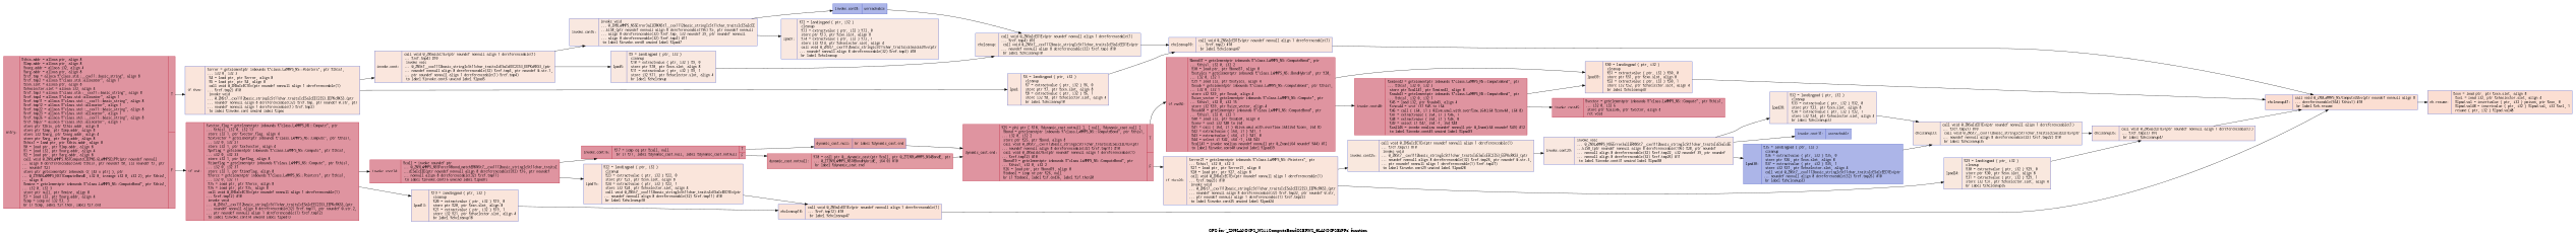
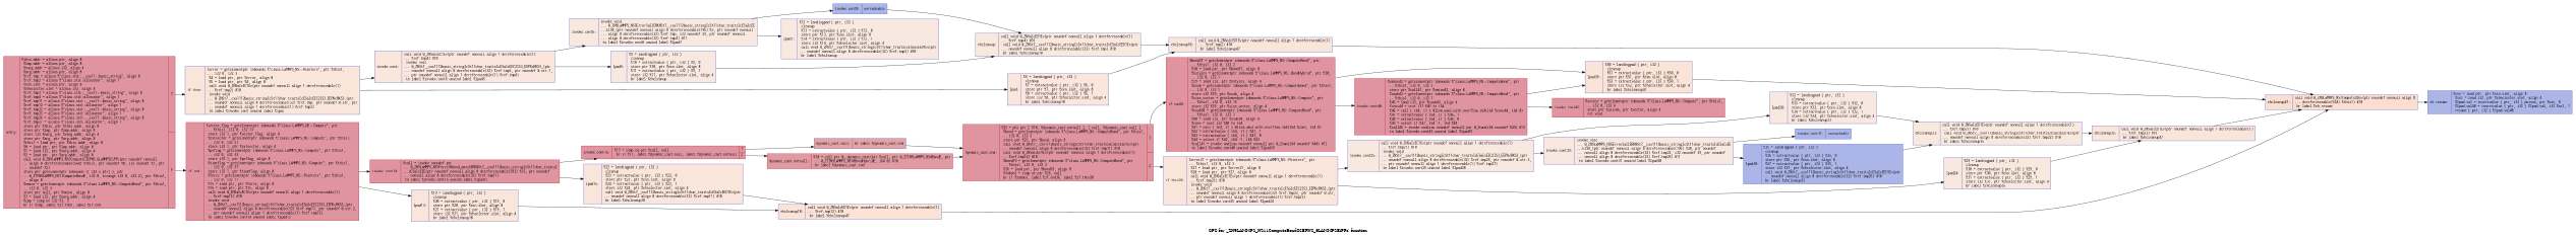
  digraph {
    label="CFG for '_ZN9LAMMPS_NS11ComputeBondC2EPNS_6LAMMPSEiPPc' function"
    rankdir=LR
    node [color="#3d50c3ff" fillcolor="#b70d2870" fontname=Courier shape=record style=filled]
    n1 [color="#b70d28ff" label="{entry:\l|  %this.addr = alloca ptr, align 8\l  %lmp.addr = alloca ptr, align 8\l  %narg.addr = alloca i32, align 4\l  %arg.addr = alloca ptr, align 8\l  %ref.tmp = alloca %\"class.std::__cxx11::basic_string\", align 8\l  %ref.tmp2 = alloca %\"class.std::allocator\", align 1\l  %exn.slot = alloca ptr, align 8\l  %ehselector.slot = alloca i32, align 4\l  %ref.tmp3 = alloca %\"class.std::__cxx11::basic_string\", align 8\l  %ref.tmp4 = alloca %\"class.std::allocator\", align 1\l  %ref.tmp11 = alloca %\"class.std::__cxx11::basic_string\", align 8\l  %ref.tmp12 = alloca %\"class.std::allocator\", align 1\l  %ref.tmp22 = alloca %\"class.std::__cxx11::basic_string\", align 8\l  %ref.tmp23 = alloca %\"class.std::allocator\", align 1\l  %ref.tmp26 = alloca %\"class.std::__cxx11::basic_string\", align 8\l  %ref.tmp27 = alloca %\"class.std::allocator\", align 1\l  store ptr %this, ptr %this.addr, align 8\l  store ptr %lmp, ptr %lmp.addr, align 8\l  store i32 %narg, ptr %narg.addr, align 4\l  store ptr %arg, ptr %arg.addr, align 8\l  %this1 = load ptr, ptr %this.addr, align 8\l  %0 = load ptr, ptr %lmp.addr, align 8\l  %1 = load i32, ptr %narg.addr, align 4\l  %2 = load ptr, ptr %arg.addr, align 8\l  call void @_ZN9LAMMPS_NS7ComputeC2EPNS_6LAMMPSEiPPc(ptr noundef nonnull\l... align 8 dereferenceable(564) %this1, ptr noundef %0, i32 noundef %1, ptr\l... noundef %2)\l  store ptr getelementptr inbounds (\{ [43 x ptr] \}, ptr\l... @_ZTVN9LAMMPS_NS11ComputeBondE, i32 0, inrange i32 0, i32 2), ptr %this1,\l... align 8\l  %emine = getelementptr inbounds %\"class.LAMMPS_NS::ComputeBond\", ptr %this1,\l... i32 0, i32 3\l  store ptr null, ptr %emine, align 8\l  %3 = load i32, ptr %narg.addr, align 4\l  %cmp = icmp ne i32 %3, 3\l  br i1 %cmp, label %if.then, label %if.end\l|{<s0>T|<s1>F}}"]
    n2 [fillcolor="#f4c5ad70" label="{if.then:\l|  %error = getelementptr inbounds %\"class.LAMMPS_NS::Pointers\", ptr %this1,\l... i32 0, i32 3\l  %4 = load ptr, ptr %error, align 8\l  %5 = load ptr, ptr %4, align 8\l  call void @_ZNSaIcEC1Ev(ptr noundef nonnull align 1 dereferenceable(1)\l... %ref.tmp2) #10\l  invoke void\l... @_ZNSt7__cxx1112basic_stringIcSt11char_traitsIcESaIcEEC2IS3_EEPKcRKS3_(ptr\l... noundef nonnull align 8 dereferenceable(32) %ref.tmp, ptr noundef @.str, ptr\l... noundef nonnull align 1 dereferenceable(1) %ref.tmp2)\l          to label %invoke.cont unwind label %lpad\l}"]
    n3 [color="#b70d28ff" label="{if.end:\l|  %vector_flag = getelementptr inbounds %\"class.LAMMPS_NS::Compute\", ptr\l... %this1, i32 0, i32 13\l  store i32 1, ptr %vector_flag, align 4\l  %extvector = getelementptr inbounds %\"class.LAMMPS_NS::Compute\", ptr %this1,\l... i32 0, i32 27\l  store i32 1, ptr %extvector, align 4\l  %peflag = getelementptr inbounds %\"class.LAMMPS_NS::Compute\", ptr %this1,\l... i32 0, i32 33\l  store i32 1, ptr %peflag, align 8\l  %timeflag = getelementptr inbounds %\"class.LAMMPS_NS::Compute\", ptr %this1,\l... i32 0, i32 37\l  store i32 1, ptr %timeflag, align 8\l  %force = getelementptr inbounds %\"class.LAMMPS_NS::Pointers\", ptr %this1,\l... i32 0, i32 11\l  %15 = load ptr, ptr %force, align 8\l  %16 = load ptr, ptr %15, align 8\l  call void @_ZNSaIcEC1Ev(ptr noundef nonnull align 1 dereferenceable(1)\l... %ref.tmp12) #10\l  invoke void\l... @_ZNSt7__cxx1112basic_stringIcSt11char_traitsIcESaIcEEC2IS3_EEPKcRKS3_(ptr\l... noundef nonnull align 8 dereferenceable(32) %ref.tmp11, ptr noundef @.str.2,\l... ptr noundef nonnull align 1 dereferenceable(1) %ref.tmp12)\l          to label %invoke.cont14 unwind label %lpad13\l}"]
    n4 [fillcolor="#f3c7b170" label="{invoke.cont:\l|  call void @_ZNSaIcEC1Ev(ptr noundef nonnull align 1 dereferenceable(1)\l... %ref.tmp4) #10\l  invoke void\l... @_ZNSt7__cxx1112basic_stringIcSt11char_traitsIcESaIcEEC2IS3_EEPKcRKS3_(ptr\l... noundef nonnull align 8 dereferenceable(32) %ref.tmp3, ptr noundef @.str.1,\l... ptr noundef nonnull align 1 dereferenceable(1) %ref.tmp4)\l          to label %invoke.cont6 unwind label %lpad5\l}"]
    n5 [fillcolor="#f3c7b170" label="{lpad:\l|  %6 = landingpad \{ ptr, i32 \}\l          cleanup\l  %7 = extractvalue \{ ptr, i32 \} %6, 0\l  store ptr %7, ptr %exn.slot, align 8\l  %8 = extractvalue \{ ptr, i32 \} %6, 1\l  store i32 %8, ptr %ehselector.slot, align 4\l  br label %ehcleanup10\l}"]
    n6 [color="#b70d28ff" label="{invoke.cont14:\l|  %call = invoke noundef ptr\l... @_ZN9LAMMPS_NS5Force10bond_matchERKNSt7__cxx1112basic_stringIcSt11char_traitsI\l...cESaIcEEE(ptr noundef nonnull align 8 dereferenceable(592) %16, ptr noundef\l... nonnull align 8 dereferenceable(32) %ref.tmp11)\l          to label %invoke.cont16 unwind label %lpad15\l}"]
    n7 [fillcolor="#f4c5ad70" label="{lpad13:\l|  %19 = landingpad \{ ptr, i32 \}\l          cleanup\l  %20 = extractvalue \{ ptr, i32 \} %19, 0\l  store ptr %20, ptr %exn.slot, align 8\l  %21 = extractvalue \{ ptr, i32 \} %19, 1\l  store i32 %21, ptr %ehselector.slot, align 4\l  br label %ehcleanup18\l}"]
    n8 [fillcolor="#f1ccb870" label="{invoke.cont6:\l|  invoke void\l... @_ZN9LAMMPS_NS5Error3allERKNSt7__cxx1112basic_stringIcSt11char_traitsIcESaIcEE\l...EiS8_(ptr noundef nonnull align 8 dereferenceable(196) %5, ptr noundef nonnull\l... align 8 dereferenceable(32) %ref.tmp, i32 noundef 29, ptr noundef nonnull\l... align 8 dereferenceable(32) %ref.tmp3) #11\l          to label %invoke.cont8 unwind label %lpad7\l}"]
    n9 [fillcolor="#f1ccb870" label="{lpad5:\l|  %9 = landingpad \{ ptr, i32 \}\l          cleanup\l  %10 = extractvalue \{ ptr, i32 \} %9, 0\l  store ptr %10, ptr %exn.slot, align 8\l  %11 = extractvalue \{ ptr, i32 \} %9, 1\l  store i32 %11, ptr %ehselector.slot, align 4\l  br label %ehcleanup\l}"]
    n10 [fillcolor="#f4c5ad70" label="{ehcleanup10:\l|  call void @_ZNSaIcED1Ev(ptr noundef nonnull align 1 dereferenceable(1)\l... %ref.tmp2) #10\l  br label %ehcleanup47\l}"]
    n11 [color="#b70d28ff" label="{invoke.cont16:\l|  %17 = icmp eq ptr %call, null\l  br i1 %17, label %dynamic_cast.null, label %dynamic_cast.notnull\l|{<s0>T|<s1>F}}"]
    n12 [fillcolor="#f4c5ad70" label="{lpad15:\l|  %22 = landingpad \{ ptr, i32 \}\l          cleanup\l  %23 = extractvalue \{ ptr, i32 \} %22, 0\l  store ptr %23, ptr %exn.slot, align 8\l  %24 = extractvalue \{ ptr, i32 \} %22, 1\l  store i32 %24, ptr %ehselector.slot, align 4\l  call void @_ZNSt7__cxx1112basic_stringIcSt11char_traitsIcESaIcEED1Ev(ptr\l... noundef nonnull align 8 dereferenceable(32) %ref.tmp11) #10\l  br label %ehcleanup18\l}"]
    n13 [fillcolor="#f6bfa670" label="{ehcleanup18:\l|  call void @_ZNSaIcED1Ev(ptr noundef nonnull align 1 dereferenceable(1)\l... %ref.tmp12) #10\l  br label %ehcleanup47\l}"]
    n14 [fillcolor="#4358cb70" label="{invoke.cont8:\l|  unreachable\l}"]
    n15 [fillcolor="#f1ccb870" label="{lpad7:\l|  %12 = landingpad \{ ptr, i32 \}\l          cleanup\l  %13 = extractvalue \{ ptr, i32 \} %12, 0\l  store ptr %13, ptr %exn.slot, align 8\l  %14 = extractvalue \{ ptr, i32 \} %12, 1\l  store i32 %14, ptr %ehselector.slot, align 4\l  call void @_ZNSt7__cxx1112basic_stringIcSt11char_traitsIcESaIcEED1Ev(ptr\l... noundef nonnull align 8 dereferenceable(32) %ref.tmp3) #10\l  br label %ehcleanup\l}"]
    n16 [fillcolor="#f2cab570" label="{ehcleanup:\l|  call void @_ZNSaIcED1Ev(ptr noundef nonnull align 1 dereferenceable(1)\l... %ref.tmp4) #10\l  call void @_ZNSt7__cxx1112basic_stringIcSt11char_traitsIcESaIcEED1Ev(ptr\l... noundef nonnull align 8 dereferenceable(32) %ref.tmp) #10\l  br label %ehcleanup10\l}"]
    n17 [fillcolor="#f7b59970" label="{ehcleanup47:\l|  call void @_ZN9LAMMPS_NS7ComputeD2Ev(ptr noundef nonnull align 8\l... dereferenceable(564) %this1) #10\l  br label %eh.resume\l}"]
-   n18 [fillcolor="#f7b59970" label="{eh.resume:\l|  %exn = load ptr, ptr %exn.slot, align 8\l  %sel = load i32, ptr %ehselector.slot, align 4\l  %lpad.val = insertvalue \{ ptr, i32 \} poison, ptr %exn, 0\l  %lpad.val48 = insertvalue \{ ptr, i32 \} %lpad.val, i32 %sel, 1\l  resume \{ ptr, i32 \} %lpad.val48\l}"]
+   n18 [fillcolor="#4358cb70" label="{eh.resume:\l|  %exn = load ptr, ptr %exn.slot, align 8\l  %sel = load i32, ptr %ehselector.slot, align 4\l  %lpad.val = insertvalue \{ ptr, i32 \} poison, ptr %exn, 0\l  %lpad.val48 = insertvalue \{ ptr, i32 \} %lpad.val, i32 %sel, 1\l  resume \{ ptr, i32 \} %lpad.val48\l}"]
    n19 [fillcolor="#c32e3170" label="{dynamic_cast.null:\l|  br label %dynamic_cast.end\l}"]
    n20 [color="#b70d28ff" fillcolor="#bb1b2c70" label="{dynamic_cast.notnull:\l|  %18 = call ptr @__dynamic_cast(ptr %call, ptr @_ZTIN9LAMMPS_NS4BondE, ptr\l... @_ZTIN9LAMMPS_NS10BondHybridE, i64 0) #10\l  br label %dynamic_cast.end\l}"]
    n21 [color="#b70d28ff" label="{dynamic_cast.end:\l|  %25 = phi ptr [ %18, %dynamic_cast.notnull ], [ null, %dynamic_cast.null ]\l  %bond = getelementptr inbounds %\"class.LAMMPS_NS::ComputeBond\", ptr %this1,\l... i32 0, i32 2\l  store ptr %25, ptr %bond, align 8\l  call void @_ZNSt7__cxx1112basic_stringIcSt11char_traitsIcESaIcEED1Ev(ptr\l... noundef nonnull align 8 dereferenceable(32) %ref.tmp11) #10\l  call void @_ZNSaIcED1Ev(ptr noundef nonnull align 1 dereferenceable(1)\l... %ref.tmp12) #10\l  %bond19 = getelementptr inbounds %\"class.LAMMPS_NS::ComputeBond\", ptr\l... %this1, i32 0, i32 2\l  %26 = load ptr, ptr %bond19, align 8\l  %tobool = icmp ne ptr %26, null\l  br i1 %tobool, label %if.end36, label %if.then20\l|{<s0>T|<s1>F}}"]
    n22 [color="#b70d28ff" label="{if.end36:\l|  %bond37 = getelementptr inbounds %\"class.LAMMPS_NS::ComputeBond\", ptr\l... %this1, i32 0, i32 2\l  %38 = load ptr, ptr %bond37, align 8\l  %nstyles = getelementptr inbounds %\"class.LAMMPS_NS::BondHybrid\", ptr %38,\l... i32 0, i32 1\l  %39 = load i32, ptr %nstyles, align 4\l  %nsub = getelementptr inbounds %\"class.LAMMPS_NS::ComputeBond\", ptr %this1,\l... i32 0, i32 1\l  store i32 %39, ptr %nsub, align 4\l  %size_vector = getelementptr inbounds %\"class.LAMMPS_NS::Compute\", ptr\l... %this1, i32 0, i32 15\l  store i32 %39, ptr %size_vector, align 4\l  %nsub38 = getelementptr inbounds %\"class.LAMMPS_NS::ComputeBond\", ptr\l... %this1, i32 0, i32 1\l  %40 = load i32, ptr %nsub38, align 4\l  %conv = sext i32 %40 to i64\l  %41 = call \{ i64, i1 \} @llvm.umul.with.overflow.i64(i64 %conv, i64 8)\l  %42 = extractvalue \{ i64, i1 \} %41, 1\l  %43 = extractvalue \{ i64, i1 \} %41, 0\l  %44 = select i1 %42, i64 -1, i64 %43\l  %call41 = invoke noalias noundef nonnull ptr @_Znam(i64 noundef %44) #12\l          to label %invoke.cont40 unwind label %lpad39\l}"]
    n23 [fillcolor="#f4c5ad70" label="{if.then20:\l|  %error21 = getelementptr inbounds %\"class.LAMMPS_NS::Pointers\", ptr\l... %this1, i32 0, i32 3\l  %27 = load ptr, ptr %error21, align 8\l  %28 = load ptr, ptr %27, align 8\l  call void @_ZNSaIcEC1Ev(ptr noundef nonnull align 1 dereferenceable(1)\l... %ref.tmp23) #10\l  invoke void\l... @_ZNSt7__cxx1112basic_stringIcSt11char_traitsIcESaIcEEC2IS3_EEPKcRKS3_(ptr\l... noundef nonnull align 8 dereferenceable(32) %ref.tmp22, ptr noundef @.str,\l... ptr noundef nonnull align 1 dereferenceable(1) %ref.tmp23)\l          to label %invoke.cont25 unwind label %lpad24\l}"]
    n24 [color="#b70d28ff" label="{invoke.cont40:\l|  %emine42 = getelementptr inbounds %\"class.LAMMPS_NS::ComputeBond\", ptr\l... %this1, i32 0, i32 3\l  store ptr %call41, ptr %emine42, align 8\l  %nsub43 = getelementptr inbounds %\"class.LAMMPS_NS::ComputeBond\", ptr\l... %this1, i32 0, i32 1\l  %45 = load i32, ptr %nsub43, align 4\l  %conv44 = sext i32 %45 to i64\l  %46 = call \{ i64, i1 \} @llvm.umul.with.overflow.i64(i64 %conv44, i64 8)\l  %47 = extractvalue \{ i64, i1 \} %46, 1\l  %48 = extractvalue \{ i64, i1 \} %46, 0\l  %49 = select i1 %47, i64 -1, i64 %48\l  %call46 = invoke noalias noundef nonnull ptr @_Znam(i64 noundef %49) #12\l          to label %invoke.cont45 unwind label %lpad39\l}"]
    n25 [fillcolor="#f6bfa670" label="{lpad39:\l|  %50 = landingpad \{ ptr, i32 \}\l          cleanup\l  %51 = extractvalue \{ ptr, i32 \} %50, 0\l  store ptr %51, ptr %exn.slot, align 8\l  %52 = extractvalue \{ ptr, i32 \} %50, 1\l  store i32 %52, ptr %ehselector.slot, align 4\l  br label %ehcleanup47\l}"]
    n26 [fillcolor="#f2cab570" label="{invoke.cont25:\l|  call void @_ZNSaIcEC1Ev(ptr noundef nonnull align 1 dereferenceable(1)\l... %ref.tmp27) #10\l  invoke void\l... @_ZNSt7__cxx1112basic_stringIcSt11char_traitsIcESaIcEEC2IS3_EEPKcRKS3_(ptr\l... noundef nonnull align 8 dereferenceable(32) %ref.tmp26, ptr noundef @.str.3,\l... ptr noundef nonnull align 1 dereferenceable(1) %ref.tmp27)\l          to label %invoke.cont29 unwind label %lpad28\l}"]
    n27 [fillcolor="#f2cab570" label="{lpad24:\l|  %29 = landingpad \{ ptr, i32 \}\l          cleanup\l  %30 = extractvalue \{ ptr, i32 \} %29, 0\l  store ptr %30, ptr %exn.slot, align 8\l  %31 = extractvalue \{ ptr, i32 \} %29, 1\l  store i32 %31, ptr %ehselector.slot, align 4\l  br label %ehcleanup35\l}"]
    n28 [color="#b70d28ff" label="{invoke.cont45:\l|  %vector = getelementptr inbounds %\"class.LAMMPS_NS::Compute\", ptr %this1,\l... i32 0, i32 6\l  store ptr %call46, ptr %vector, align 8\l  ret void\l}"]
    n29 [fillcolor="#f1ccb870" label="{invoke.cont29:\l|  invoke void\l... @_ZN9LAMMPS_NS5Error3allERKNSt7__cxx1112basic_stringIcSt11char_traitsIcESaIcEE\l...EiS8_(ptr noundef nonnull align 8 dereferenceable(196) %28, ptr noundef\l... nonnull align 8 dereferenceable(32) %ref.tmp22, i32 noundef 39, ptr noundef\l... nonnull align 8 dereferenceable(32) %ref.tmp26) #11\l          to label %invoke.cont31 unwind label %lpad30\l}"]
    n30 [fillcolor="#f1ccb870" label="{lpad28:\l|  %32 = landingpad \{ ptr, i32 \}\l          cleanup\l  %33 = extractvalue \{ ptr, i32 \} %32, 0\l  store ptr %33, ptr %exn.slot, align 8\l  %34 = extractvalue \{ ptr, i32 \} %32, 1\l  store i32 %34, ptr %ehselector.slot, align 4\l  br label %ehcleanup33\l}"]
    n31 [fillcolor="#f4c5ad70" label="{ehcleanup35:\l|  call void @_ZNSaIcED1Ev(ptr noundef nonnull align 1 dereferenceable(1)\l... %ref.tmp23) #10\l  br label %ehcleanup47\l}"]
    n32 [fillcolor="#4358cb70" label="{invoke.cont31:\l|  unreachable\l}"]
    n33 [fillcolor="#4358cb70" label="{lpad30:\l|  %35 = landingpad \{ ptr, i32 \}\l          cleanup\l  %36 = extractvalue \{ ptr, i32 \} %35, 0\l  store ptr %36, ptr %exn.slot, align 8\l  %37 = extractvalue \{ ptr, i32 \} %35, 1\l  store i32 %37, ptr %ehselector.slot, align 4\l  call void @_ZNSt7__cxx1112basic_stringIcSt11char_traitsIcESaIcEED1Ev(ptr\l... noundef nonnull align 8 dereferenceable(32) %ref.tmp26) #10\l  br label %ehcleanup33\l}"]
    n34 [fillcolor="#f2cab570" label="{ehcleanup33:\l|  call void @_ZNSaIcED1Ev(ptr noundef nonnull align 1 dereferenceable(1)\l... %ref.tmp27) #10\l  call void @_ZNSt7__cxx1112basic_stringIcSt11char_traitsIcESaIcEED1Ev(ptr\l... noundef nonnull align 8 dereferenceable(32) %ref.tmp22) #10\l  br label %ehcleanup35\l}"]
    n1 -> n2 [tailport=s0]
    n1 -> n3 [tailport=s1]
    n2 -> n4
    n2 -> n5
    n3 -> n6
    n3 -> n7
    n4 -> n8
    n4 -> n9
    n5 -> n10
    n6 -> n11
    n6 -> n12
    n7 -> n13
    n8 -> n14
    n8 -> n15
    n9 -> n16
    n10 -> n17
    n11 -> n19 [tailport=s0]
    n11 -> n20 [tailport=s1]
    n12 -> n13
    n13 -> n17
    n14 -> n16
    n16 -> n10
    n17 -> n18
    n19 -> n21
    n20 -> n21
    n21 -> n22 [tailport=s0]
    n21 -> n23 [tailport=s1]
    n22 -> n24
    n22 -> n25
    n23 -> n26
    n23 -> n27
    n24 -> n25
    n24 -> n28
    n25 -> n17
    n26 -> n29
-   n29 -> n30
+   n26 -> n30
    n27 -> n31
    n29 -> n32
    n29 -> n33
    n30 -> n34
    n31 -> n17
    n33 -> n34
    n34 -> n31
  }
